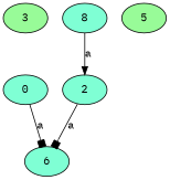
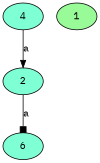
  strict digraph {
    fontname="IBM Plex Mono"
    node [fillcolor=aquamarine fontname="IBM Plex Mono" style=filled]
    edge [arrowhead=box fontname="IBM Plex Mono"]
-   3 [fillcolor=palegreen]
-   0
    6
-   4 [label=8]
+   4
    2
-   5 [fillcolor=palegreen]
-   0 -> 6 [label=a]
+   5 [fillcolor=palegreen label=1]
    4 -> 2 [arrowhead=normal label=a]
    2 -> 6 [label=a]
  }
